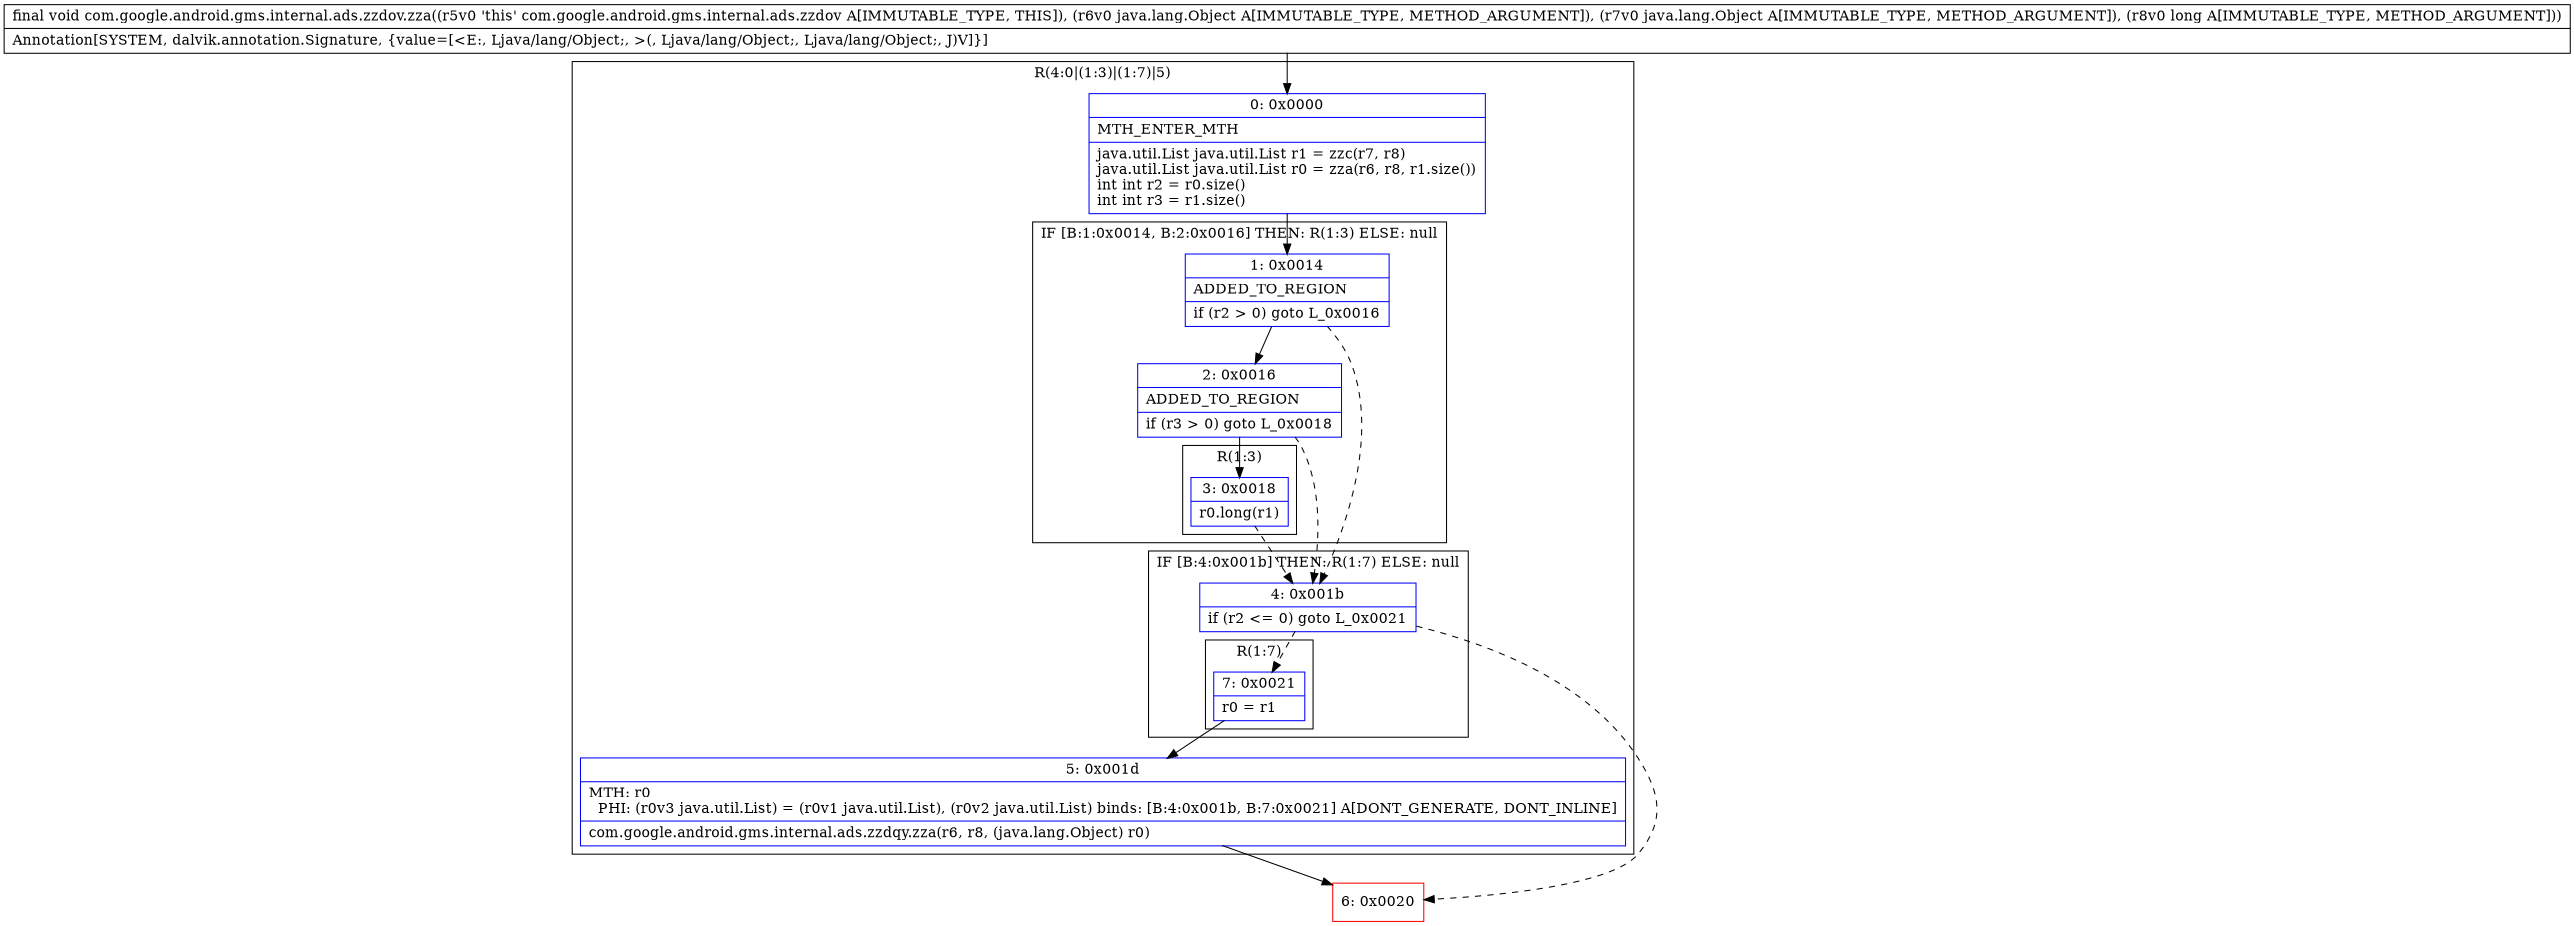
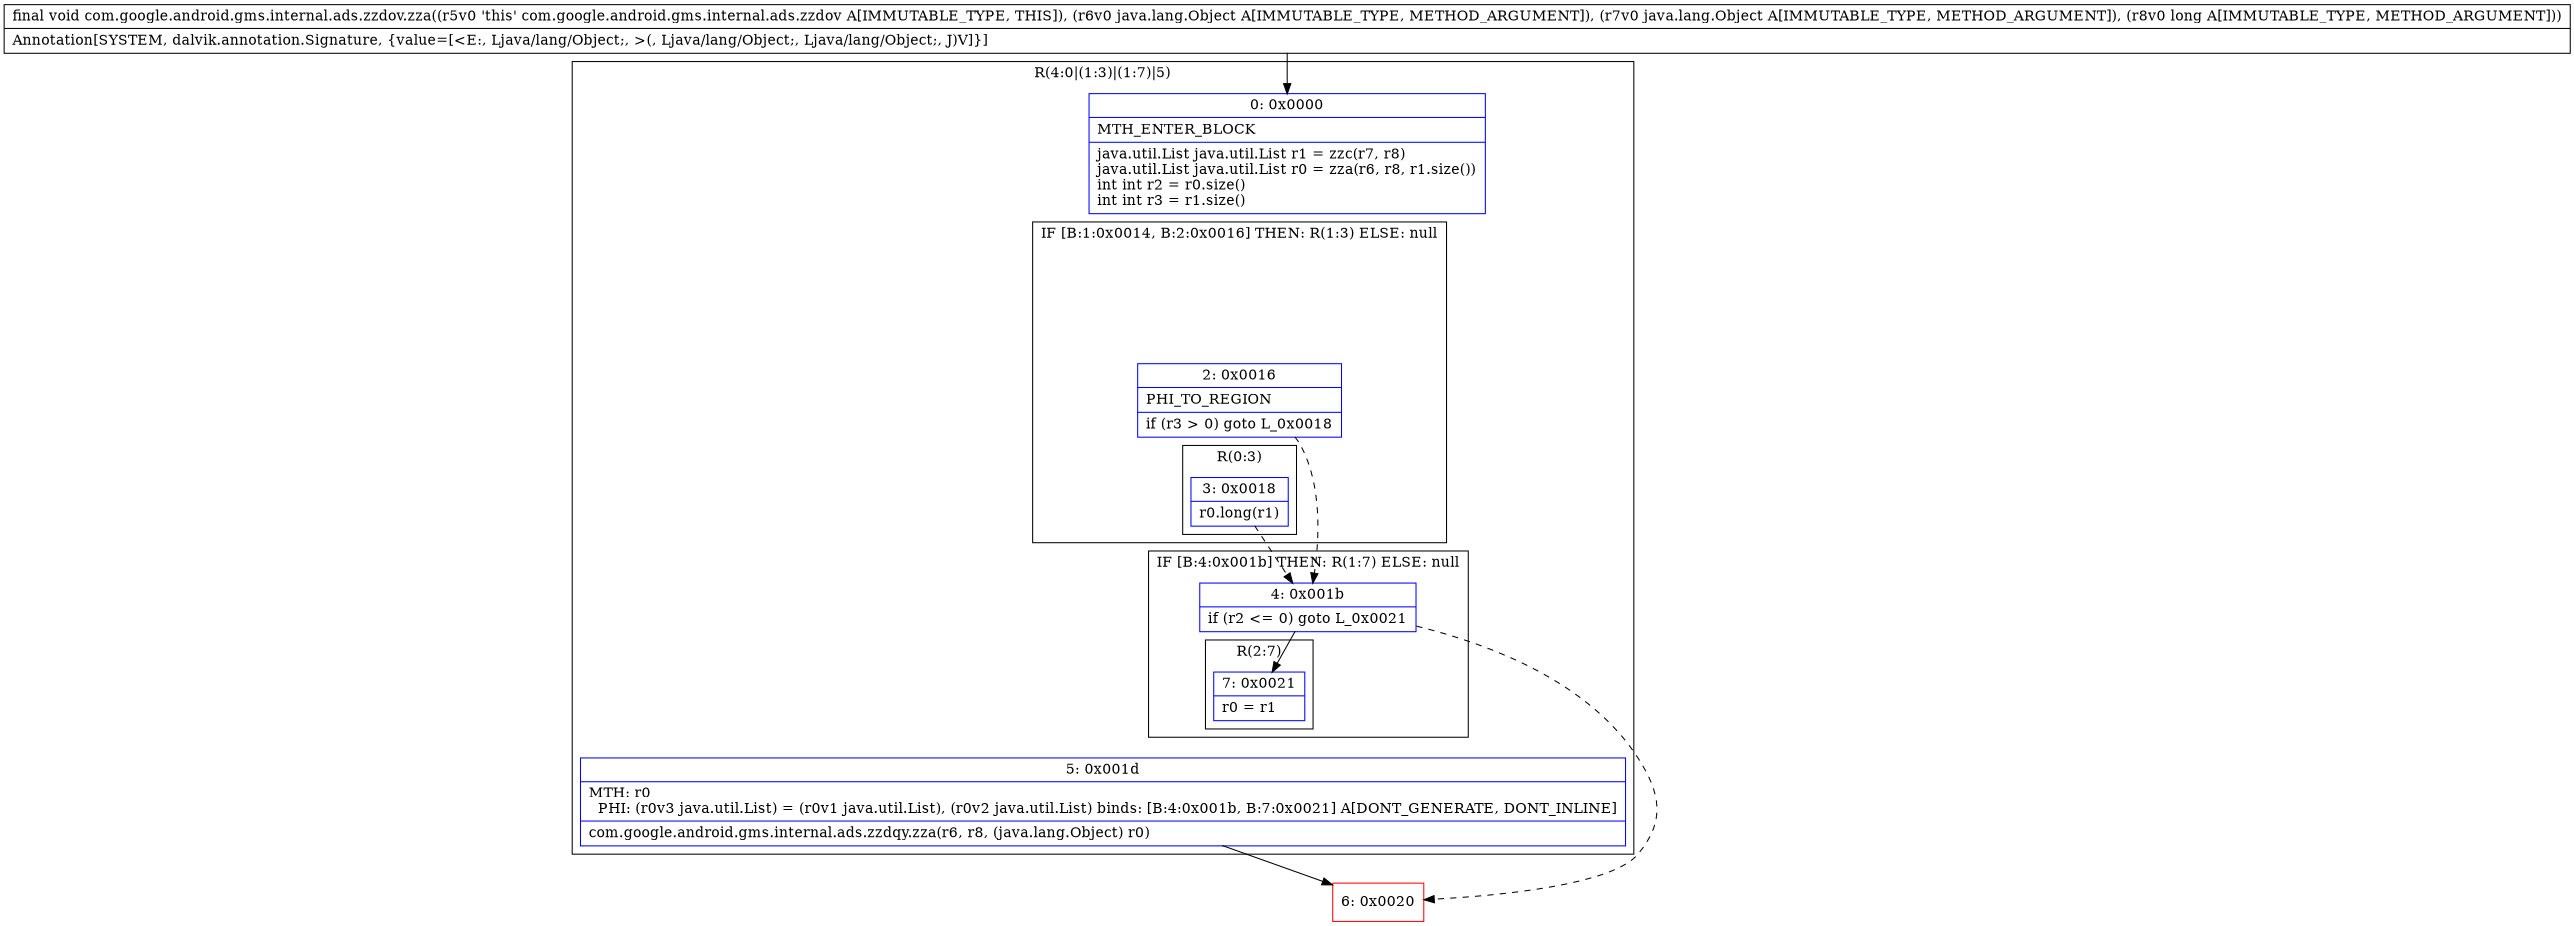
  digraph {
    node [color=blue shape=record]
    n1 [label="{3\:\ 0x0018|r0.long(r1)\l}"]
-   n2 [label="{1\:\ 0x0014|ADDED_TO_REGION\l|if (r2 \> 0) goto L_0x0016\l}"]
-   n3 [label="{2\:\ 0x0016|ADDED_TO_REGION\l|if (r3 \> 0) goto L_0x0018\l}"]
+   n3 [label="{2\:\ 0x0016|PHI_TO_REGION\l|if (r3 \> 0) goto L_0x0018\l}"]
    n4 [label="{7\:\ 0x0021|r0 = r1\l}"]
    n5 [label="{4\:\ 0x001b|if (r2 \<= 0) goto L_0x0021\l}"]
-   n6 [label="{0\:\ 0x0000|MTH_ENTER_MTH\l|java.util.List java.util.List r1 = zzc(r7, r8)\ljava.util.List java.util.List r0 = zza(r6, r8, r1.size())\lint int r2 = r0.size()\lint int r3 = r1.size()\l}"]
+   n6 [label="{0\:\ 0x0000|MTH_ENTER_BLOCK\l|java.util.List java.util.List r1 = zzc(r7, r8)\ljava.util.List java.util.List r0 = zza(r6, r8, r1.size())\lint int r2 = r0.size()\lint int r3 = r1.size()\l}"]
    n7 [label="{5\:\ 0x001d|MTH: r0 \l  PHI: (r0v3 java.util.List) = (r0v1 java.util.List), (r0v2 java.util.List) binds: [B:4:0x001b, B:7:0x0021] A[DONT_GENERATE, DONT_INLINE]\l|com.google.android.gms.internal.ads.zzdqy.zza(r6, r8, (java.lang.Object) r0)\l}"]
    n8 [color=red label="{6\:\ 0x0020}"]
    n9 [label="{final void com.google.android.gms.internal.ads.zzdov.zza((r5v0 'this' com.google.android.gms.internal.ads.zzdov A[IMMUTABLE_TYPE, THIS]), (r6v0 java.lang.Object A[IMMUTABLE_TYPE, METHOD_ARGUMENT]), (r7v0 java.lang.Object A[IMMUTABLE_TYPE, METHOD_ARGUMENT]), (r8v0 long A[IMMUTABLE_TYPE, METHOD_ARGUMENT]))  | Annotation[SYSTEM, dalvik.annotation.Signature, \{value=[\<E:, Ljava\/lang\/Object;, \>(, Ljava\/lang\/Object;, Ljava\/lang\/Object;, J)V]\}]\l}" color=""]
    subgraph cluster_1 {
      label="R(4:0|(1:3)|(1:7)|5)"
      n6
      n7
      subgraph cluster_2 {
        label="IF [B:1:0x0014, B:2:0x0016] THEN: R(1:3) ELSE: null"
-       n2
        n3
        subgraph cluster_3 {
-         label="R(1:3)"
+         label="R(0:3)"
          n1
        }
      }
      subgraph cluster_4 {
        label="IF [B:4:0x001b] THEN: R(1:7) ELSE: null"
        n5
        subgraph cluster_5 {
-         label="R(1:7)"
+         label="R(2:7)"
          n4
        }
      }
    }
    n1 -> n5 [style=dashed]
-   n2 -> n3
-   n2 -> n5 [style=dashed]
-   n3 -> n1
    n3 -> n5 [style=dashed]
-   n4 -> n7
-   n5 -> n4 [style=dashed]
+   n5 -> n4
    n5 -> n8 [style=dashed]
-   n6 -> n2
    n7 -> n8
    n9 -> n6
  }
